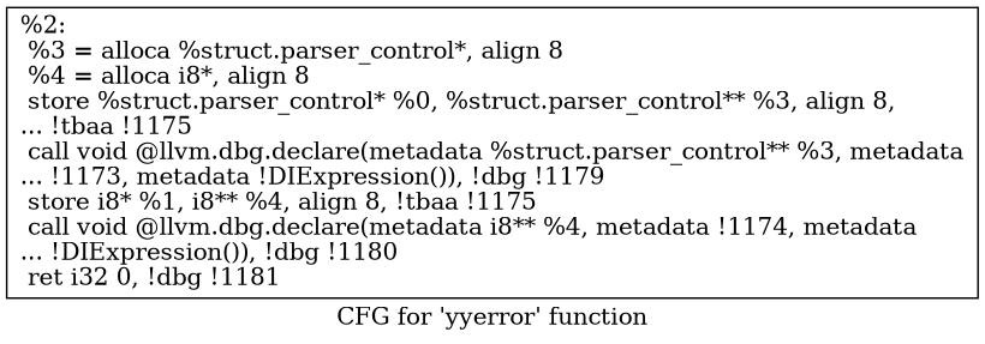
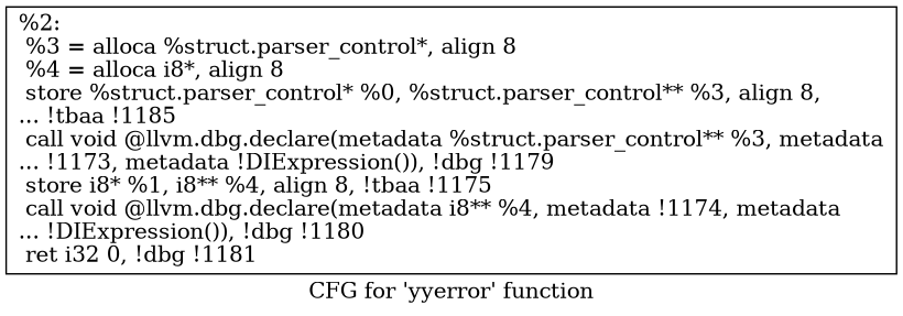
  digraph {
    label="CFG for 'yyerror' function"
-   n1 [label="{%2:\l  %3 = alloca %struct.parser_control*, align 8\l  %4 = alloca i8*, align 8\l  store %struct.parser_control* %0, %struct.parser_control** %3, align 8,\l... !tbaa !1175\l  call void @llvm.dbg.declare(metadata %struct.parser_control** %3, metadata\l... !1173, metadata !DIExpression()), !dbg !1179\l  store i8* %1, i8** %4, align 8, !tbaa !1175\l  call void @llvm.dbg.declare(metadata i8** %4, metadata !1174, metadata\l... !DIExpression()), !dbg !1180\l  ret i32 0, !dbg !1181\l}" shape=record]
+   n1 [label="{%2:\l  %3 = alloca %struct.parser_control*, align 8\l  %4 = alloca i8*, align 8\l  store %struct.parser_control* %0, %struct.parser_control** %3, align 8,\l... !tbaa !1185\l  call void @llvm.dbg.declare(metadata %struct.parser_control** %3, metadata\l... !1173, metadata !DIExpression()), !dbg !1179\l  store i8* %1, i8** %4, align 8, !tbaa !1175\l  call void @llvm.dbg.declare(metadata i8** %4, metadata !1174, metadata\l... !DIExpression()), !dbg !1180\l  ret i32 0, !dbg !1181\l}" shape=record]
  }
